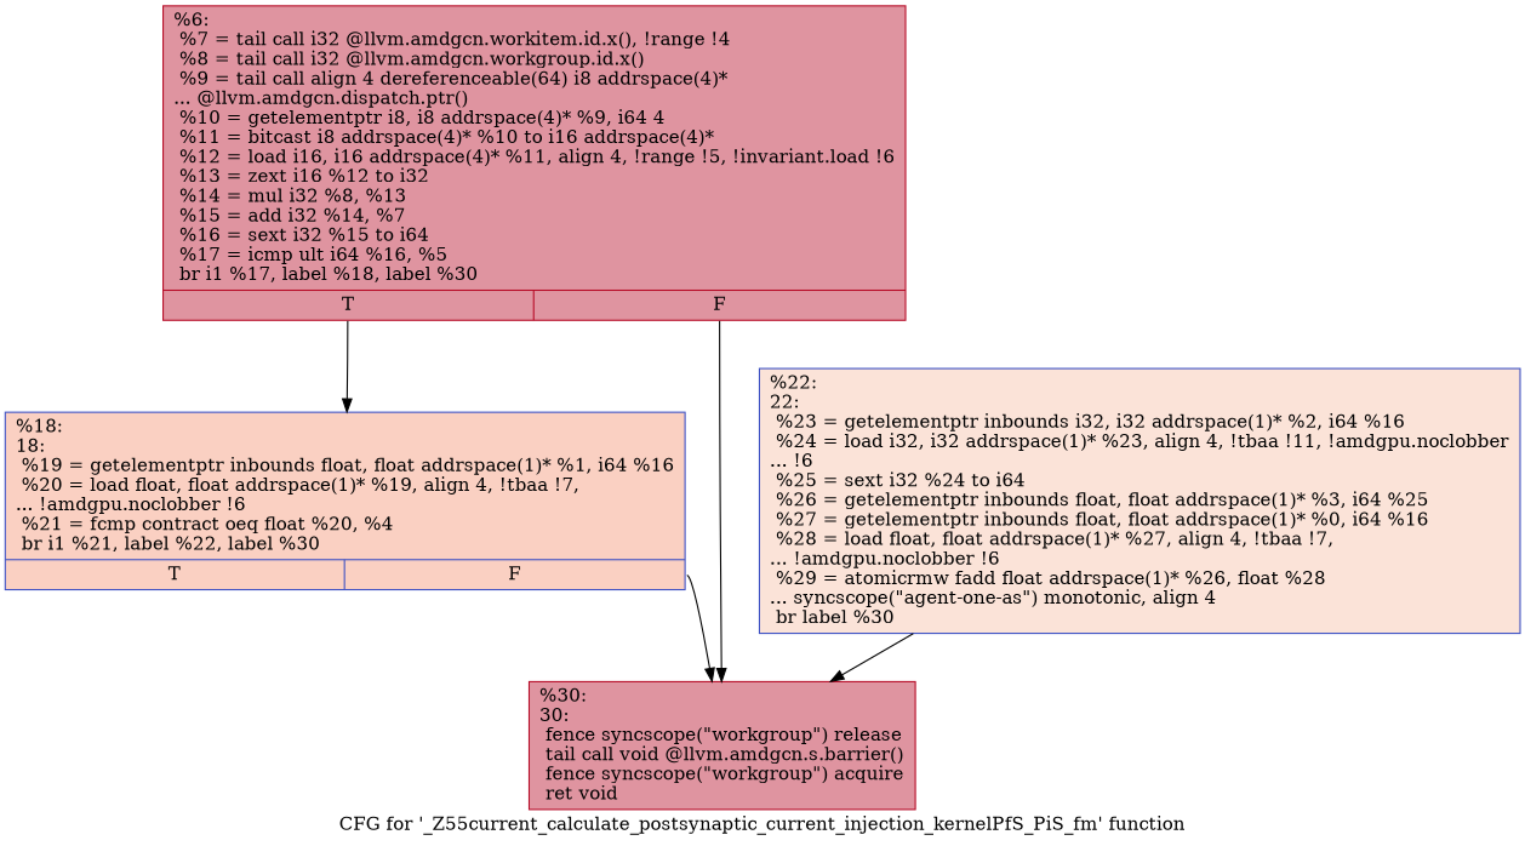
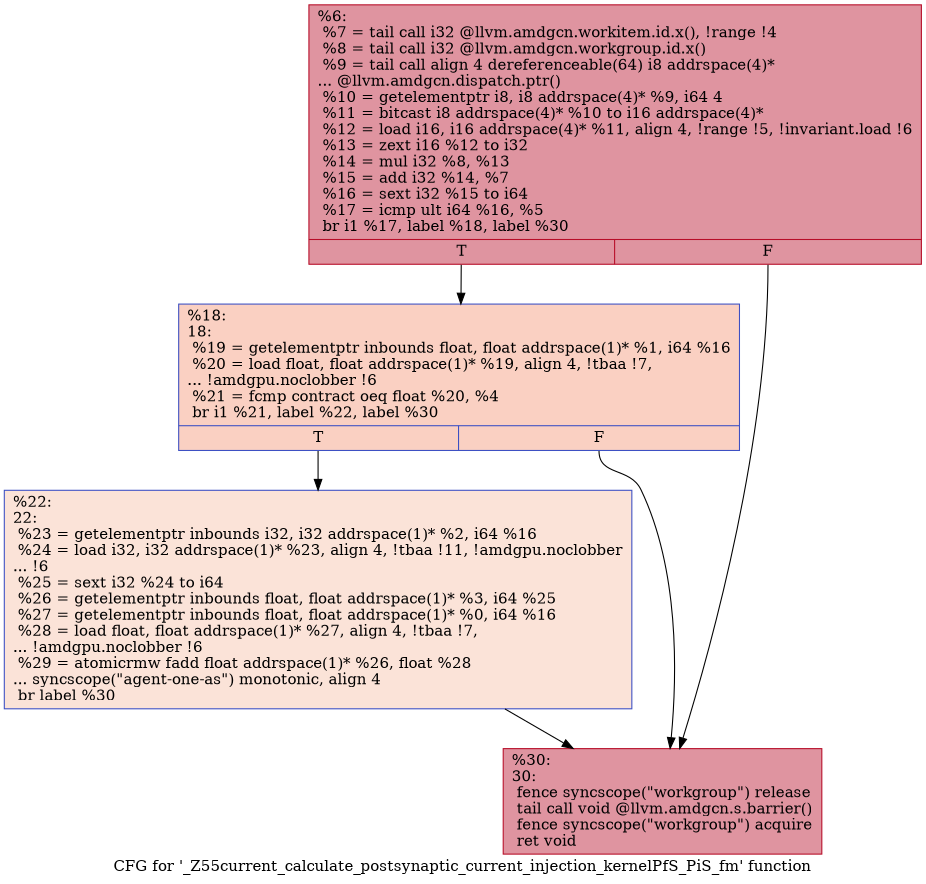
  digraph {
    label="CFG for '_Z55current_calculate_postsynaptic_current_injection_kernelPfS_PiS_fm' function"
    node [color="#b70d28ff" fillcolor="#b70d2870" shape=record style=filled]
    edge [tailport=s0]
    n1 [label="{%6:\l  %7 = tail call i32 @llvm.amdgcn.workitem.id.x(), !range !4\l  %8 = tail call i32 @llvm.amdgcn.workgroup.id.x()\l  %9 = tail call align 4 dereferenceable(64) i8 addrspace(4)*\l... @llvm.amdgcn.dispatch.ptr()\l  %10 = getelementptr i8, i8 addrspace(4)* %9, i64 4\l  %11 = bitcast i8 addrspace(4)* %10 to i16 addrspace(4)*\l  %12 = load i16, i16 addrspace(4)* %11, align 4, !range !5, !invariant.load !6\l  %13 = zext i16 %12 to i32\l  %14 = mul i32 %8, %13\l  %15 = add i32 %14, %7\l  %16 = sext i32 %15 to i64\l  %17 = icmp ult i64 %16, %5\l  br i1 %17, label %18, label %30\l|{<s0>T|<s1>F}}"]
    n2 [color="#3d50c3ff" fillcolor="#f3947570" label="{%18:\l18:                                               \l  %19 = getelementptr inbounds float, float addrspace(1)* %1, i64 %16\l  %20 = load float, float addrspace(1)* %19, align 4, !tbaa !7,\l... !amdgpu.noclobber !6\l  %21 = fcmp contract oeq float %20, %4\l  br i1 %21, label %22, label %30\l|{<s0>T|<s1>F}}"]
    n3 [label="{%30:\l30:                                               \l  fence syncscope(\"workgroup\") release\l  tail call void @llvm.amdgcn.s.barrier()\l  fence syncscope(\"workgroup\") acquire\l  ret void\l}"]
    n4 [color="#3d50c3ff" fillcolor="#f6bfa670" label="{%22:\l22:                                               \l  %23 = getelementptr inbounds i32, i32 addrspace(1)* %2, i64 %16\l  %24 = load i32, i32 addrspace(1)* %23, align 4, !tbaa !11, !amdgpu.noclobber\l... !6\l  %25 = sext i32 %24 to i64\l  %26 = getelementptr inbounds float, float addrspace(1)* %3, i64 %25\l  %27 = getelementptr inbounds float, float addrspace(1)* %0, i64 %16\l  %28 = load float, float addrspace(1)* %27, align 4, !tbaa !7,\l... !amdgpu.noclobber !6\l  %29 = atomicrmw fadd float addrspace(1)* %26, float %28\l... syncscope(\"agent-one-as\") monotonic, align 4\l  br label %30\l}"]
    n1 -> n2
    n1 -> n3 [tailport=s1]
    n2 -> n3 [tailport=s1]
+   n2 -> n4
    n4 -> n3 [tailport=""]
  }
